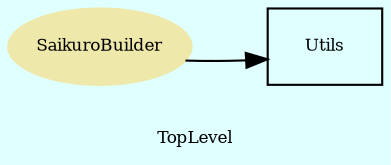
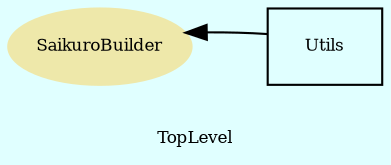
  digraph {
    bgcolor=lightcyan1
    compound=true
    fontname="DejaVu Serif"
    fontsize=8
    label=TopLevel
    rankdir=LR
    node [fontname="DejaVu Serif" fontsize=8]
    n1 [color=palegoldenrod fontcolor=black label=SaikuroBuilder shape=ellipse style=filled]
    n2 [color=black label=Utils shape=box]
-   n1 -> n2 [fontname="DejaVu Serif"]
+   n2 -> n1 [fontname="DejaVu Serif"]
  }
